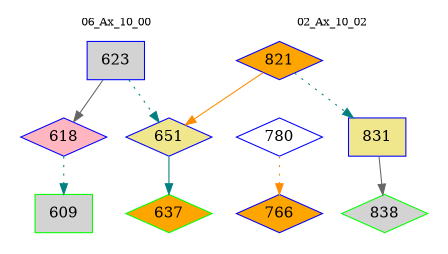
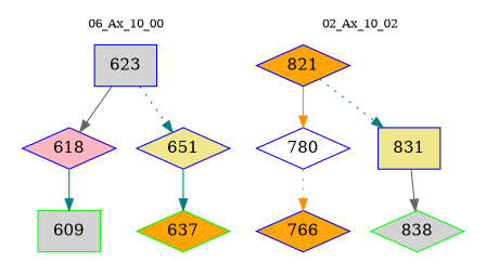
  digraph {
    node [color=blue fillcolor=lightgrey shape=diamond style=filled]
    edge [color=teal style=solid]
    n1 [label=623 shape=box]
    n2 [fillcolor=lightpink label=618]
    n3 [fillcolor=khaki label=651]
    n4 [color=green label=609 shape=box]
    n5 [color=green fillcolor=orange label=637]
    n6 [fillcolor=orange label=821]
    n7 [fillcolor=white label=780]
    n8 [fillcolor=khaki label=831 shape=box]
    n9 [fillcolor=orange label=766]
    n10 [color=green label=838]
    subgraph cluster_1 {
      color=white
      fontsize=10
      label="06_Ax_10_00"
      n1
      n2
      n3
      n4
      n5
    }
    subgraph cluster_2 {
      color=white
      fontsize=10
      label="02_Ax_10_02"
      n6
      n7
      n8
      n9
      n10
    }
    n1 -> n2 [color=gray40]
    n1 -> n3 [style=dotted]
-   n2 -> n4 [style=dotted]
+   n2 -> n4
    n3 -> n5
-   n6 -> n3 [color=darkorange]
+   n6 -> n7 [color=darkorange]
    n6 -> n8 [style=dotted]
    n7 -> n9 [color=darkorange style=dotted]
    n8 -> n10 [color=gray40]
  }
